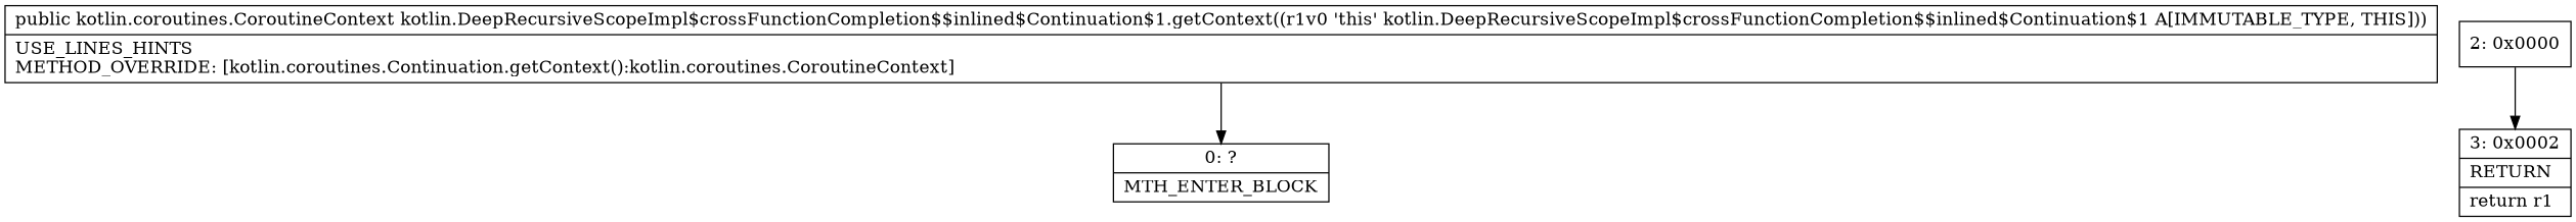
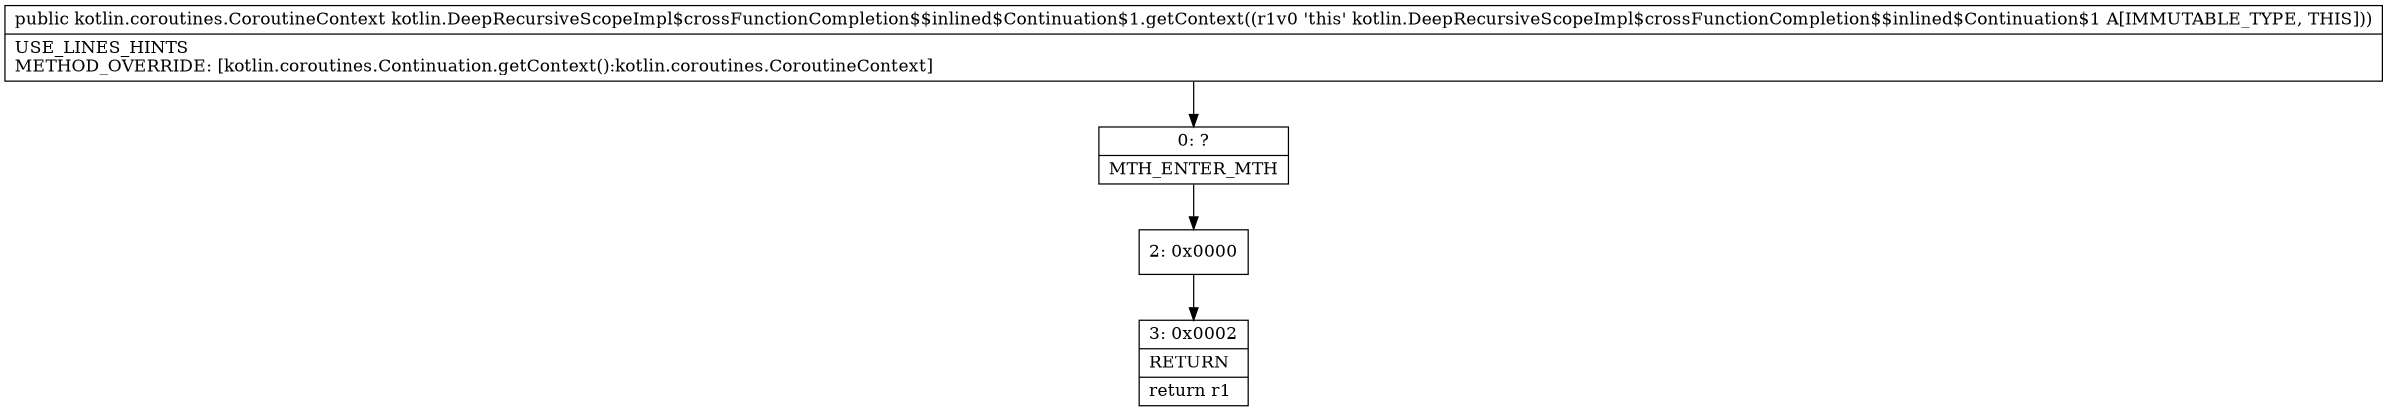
  digraph {
    node [shape=record]
-   n1 [label="{0\:\ ?|MTH_ENTER_BLOCK\l}"]
+   n1 [label="{0\:\ ?|MTH_ENTER_MTH\l}"]
    n2 [label="{2\:\ 0x0000}"]
    n3 [label="{3\:\ 0x0002|RETURN\l|return r1\l}"]
    n4 [label="{public kotlin.coroutines.CoroutineContext kotlin.DeepRecursiveScopeImpl$crossFunctionCompletion$$inlined$Continuation$1.getContext((r1v0 'this' kotlin.DeepRecursiveScopeImpl$crossFunctionCompletion$$inlined$Continuation$1 A[IMMUTABLE_TYPE, THIS]))  | USE_LINES_HINTS\lMETHOD_OVERRIDE: [kotlin.coroutines.Continuation.getContext():kotlin.coroutines.CoroutineContext]\l}"]
+   n1 -> n2
    n2 -> n3
    n4 -> n1
  }
